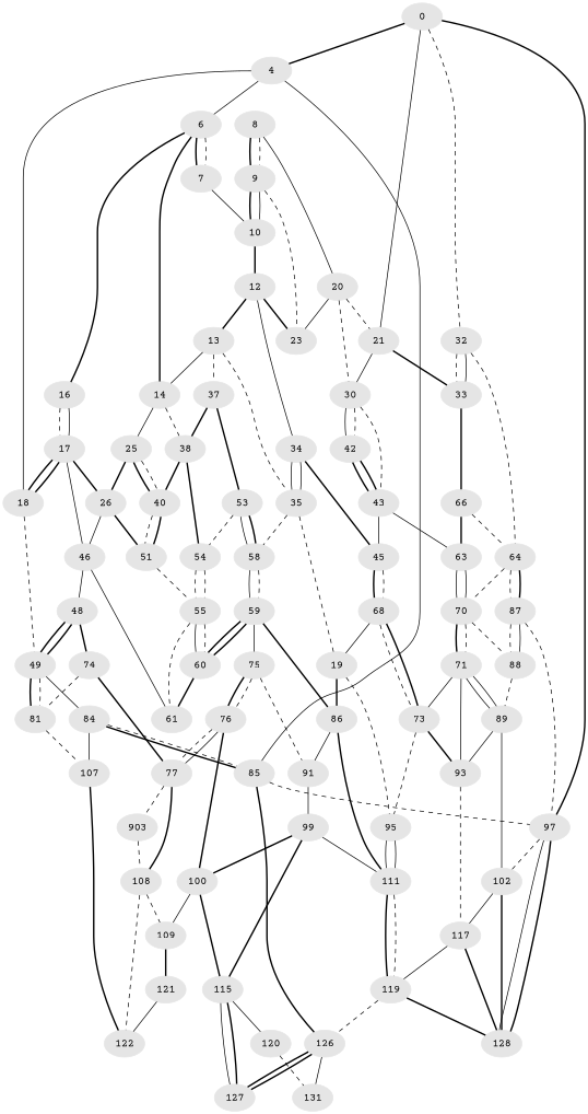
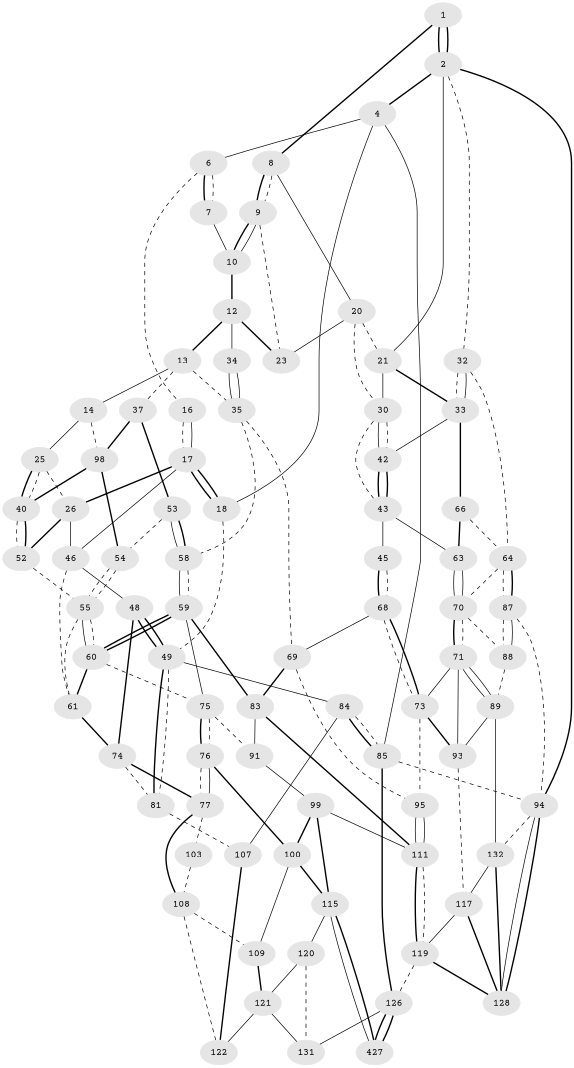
  graph {
    fontname="Courier Prime"
    node [color=gray90 fontname="Courier Prime" style=filled]
    edge [fontname="Courier Prime" style=bold]
-   2 [super="+3" label=0]
+   2 [super="+3"]
+   1
    8
    4 [super="+5"]
    21 [super="+29"]
    32
-   97 [super="+98"]
+   97 [super="+98" label=94]
    9 [super="+19"]
    20 [super="+22"]
    6 [super="+15"]
    18
    85
    30 [super="+31"]
    33 [super="+41"]
    64 [super="+65"]
-   102 [super="+124"]
+   102 [super="+124" label=132]
    128 [super="+129"]
    7
    14 [super="+24"]
    16
    49 [super="+50"]
    126 [super="+132"]
    10 [super="+11"]
    25
-   38 [super="+39"]
+   38 [super="+39" label=98]
    17 [super="+27"]
    12 [super="+28"]
    23
    13 [super="+36"]
    34
    35 [super="+57"]
    37
    45
    58
-   69 [super="+82" label=19]
+   69 [super="+82"]
    53
    26 [super="+51"]
    40
    54
    46 [super="+47"]
-   52 [label=51]
+   52
    48
    61 [super="+67"]
    81 [super="+105"]
    84
    42
    43 [super="+44"]
    n48 [label=66]
    55 [super="+56"]
    63
    70 [super="+86"]
    87
    68
    59 [super="+79"]
-   83 [super="+90" label=86]
+   83 [super="+90"]
    95
    73 [super="+94"]
    74 [super="+78"]
    77 [super="+104"]
    107 [super="+114"]
    60 [super="+66"]
    75 [super="+80"]
    76
    91
    111 [super="+112"]
    71 [super="+72"]
    88
    93 [super="+96"]
    89 [super="+92"]
    117 [super="+118"]
-   103 [super="+106" label=903]
+   103 [super="+106"]
    108 [super="+110"]
    100 [super="+101"]
    99 [super="+113"]
    115 [super="+116"]
    109
    122
    119 [super="+125"]
-   127
+   127 [label=427]
    131
    120 [super="+130"]
    121 [super="+123"]
    2 -- 4
    2 -- 21 [style=solid]
    2 -- 32 [style=dashed]
    2 -- 97
+   1 -- 2
+   1 -- 2
+   1 -- 8
    8 -- 9
    8 -- 9 [style=dashed]
    8 -- 20 [style=solid]
    4 -- 6 [style=solid]
    4 -- 18 [style=solid]
    4 -- 85 [style=solid]
    21 -- 30 [style=solid]
    21 -- 33
    32 -- 33 [style=dashed]
    32 -- 33 [style=solid]
    32 -- 64 [style=dashed]
    97 -- 102 [style=dashed]
    97 -- 128 [style=solid]
    97 -- 128
    9 -- 10 [weight=2]
    9 -- 10 [style=solid]
    9 -- 23 [style=dashed]
    20 -- 21 [style=dashed]
    20 -- 30 [style=dashed]
    20 -- 23 [style=solid]
    6 -- 7
    6 -- 7 [style=dashed]
-   6 -- 14
-   6 -- 16
+   6 -- 16 [style=dashed]
    18 -- 49 [style=dashed]
    85 -- 97 [style=dashed]
    85 -- 126
    30 -- 42 [style=solid]
    30 -- 42 [style=dashed]
    30 -- 43 [style=dashed]
+   33 -- 42 [style=solid]
    33 -- n48
    64 -- 70 [style=dashed]
    64 -- 87 [style=dashed]
    64 -- 87
    102 -- 128
    102 -- 117 [style=solid]
    7 -- 10 [style=solid]
    14 -- 25 [style=solid]
    14 -- 38 [style=dashed]
    16 -- 17 [style=dashed]
    16 -- 17 [style=solid]
    49 -- 81
    49 -- 81 [style=dashed]
    49 -- 84 [style=solid]
    126 -- 127
    126 -- 127
    126 -- 131 [style=solid]
    10 -- 12
-   25 -- 26
+   25 -- 26 [style=dashed]
    25 -- 40
    25 -- 40 [style=dashed]
    38 -- 40
    38 -- 54
    17 -- 18
    17 -- 18
    17 -- 26
    17 -- 46 [style=solid]
    12 -- 23
    12 -- 13
    12 -- 34 [style=solid]
    13 -- 14 [style=solid]
    13 -- 35 [style=dashed]
    13 -- 37 [style=dashed]
    34 -- 35 [style=solid]
    34 -- 35 [style=solid]
-   34 -- 45
    35 -- 58 [style=dashed]
    35 -- 69 [style=dashed]
    37 -- 38
    37 -- 53
    45 -- 68
    45 -- 68 [style=dashed]
    58 -- 59 [style=solid]
    58 -- 59 [style=dashed]
    69 -- 83
    69 -- 95 [style=dashed]
    53 -- 58 [style=solid]
    53 -- 58
    53 -- 54 [style=dashed]
    26 -- 46 [style=solid]
    26 -- 52
    40 -- 52 [style=dashed]
    40 -- 52
    54 -- 55 [style=dashed]
    54 -- 55 [style=dashed]
    46 -- 48 [style=solid]
-   46 -- 61 [style=solid]
+   46 -- 61 [style=dashed]
    52 -- 55 [style=dashed]
    48 -- 49
    48 -- 49
    48 -- 74
+   61 -- 74
    81 -- 107 [style=dashed]
    84 -- 85
    84 -- 85 [style=dashed]
    84 -- 107 [style=solid]
    42 -- 43
    42 -- 43
    43 -- 45 [style=solid]
    43 -- 63 [style=solid]
    n48 -- 64 [style=dashed]
    n48 -- 63
    55 -- 61 [style=dashed]
    55 -- 60 [style=solid]
    55 -- 60 [style=dashed]
    63 -- 70 [style=solid]
    63 -- 70 [style=solid]
    70 -- 71
    70 -- 71 [style=dashed]
    70 -- 88 [style=dashed]
    87 -- 97 [style=dashed]
    87 -- 88 [style=dashed]
    87 -- 88 [style=solid]
    68 -- 69 [style=solid]
    68 -- 73 [style=dashed]
    68 -- 73
    59 -- 83
    59 -- 60
    59 -- 60
    59 -- 75 [style=solid]
    83 -- 91 [style=solid]
    83 -- 111
    95 -- 111 [style=solid]
    95 -- 111 [style=solid]
    73 -- 95 [style=dashed]
    73 -- 93
    74 -- 81 [style=dashed]
    74 -- 77
    77 -- 103 [style=dashed]
    77 -- 108
    107 -- 122
    60 -- 61
+   60 -- 75 [style=dashed]
    75 -- 76
    75 -- 76 [style=dashed]
    75 -- 91 [style=dashed]
    76 -- 77 [style=dashed]
    76 -- 77 [style=solid]
    76 -- 100
    91 -- 99 [style=solid]
    111 -- 119
    111 -- 119 [style=dashed]
    71 -- 73 [style=solid]
    71 -- 93 [style=solid]
    71 -- 89 [style=solid]
    71 -- 89 [style=solid]
    88 -- 89 [style=dashed]
    93 -- 117 [style=dashed]
    89 -- 102 [style=solid]
    89 -- 93 [style=solid]
    117 -- 128
    117 -- 119 [style=solid]
    103 -- 108 [style=dashed]
    108 -- 109 [style=dashed]
    108 -- 122 [style=dashed]
    100 -- 115
    100 -- 109 [style=solid]
    99 -- 111 [style=solid]
    99 -- 100
    99 -- 115
    115 -- 127 [style=solid]
    115 -- 127
    115 -- 120 [style=solid]
    109 -- 121
    119 -- 128
    119 -- 126 [style=dashed]
    120 -- 131 [style=dashed]
+   120 -- 121 [style=solid]
    121 -- 122 [style=solid]
+   121 -- 131 [style=solid]
  }
